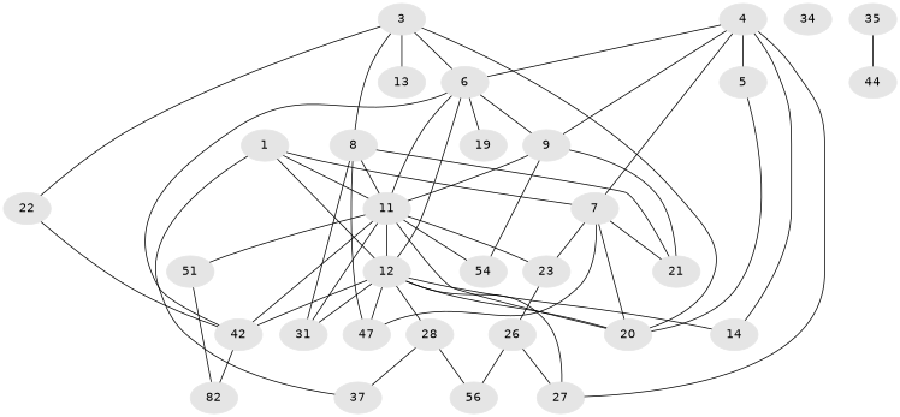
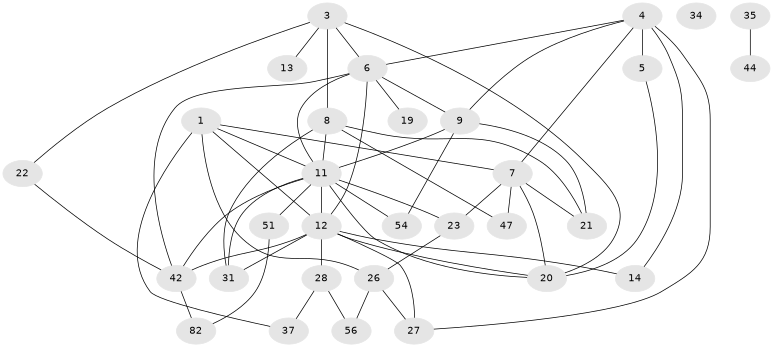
  graph {
    fontname="DejaVu Sans"
    node [color=gray90 fontname="DejaVu Sans" style=filled]
    edge [fontname="DejaVu Sans"]
    1 [super="+2"]
    7 [super="+64"]
    11 [super="+41+17+63+53+59"]
    12 [super="+29"]
    26
    37
    20 [super="+58"]
    21 [super="+32"]
    23
    47
    42 [super="+43"]
    31 [super="+38"]
    54
    51
    14 [super="+18"]
    27
    28 [super="+46"]
    56
    3 [super="+50"]
    6 [super="+25"]
    8 [super="+10"]
    13
    22 [super="+39"]
    9 [super="+30+24"]
    19
    4 [super="+60"]
    5 [super="+45"]
    n28 [label=82]
    34
    35
    44
    1 -- 7
    1 -- 11
    1 -- 12
+   1 -- 26
    1 -- 37
    7 -- 20
    7 -- 21
    7 -- 23
    7 -- 47
    11 -- 12 [weight=3]
    11 -- 20
    11 -- 23
    11 -- 42
    11 -- 31
    11 -- 54
    11 -- 51
    12 -- 20
-   12 -- 47
    12 -- 42 [weight=2]
    12 -- 31
    12 -- 14
    12 -- 27
    12 -- 28 [weight=2]
    26 -- 27
    26 -- 56
    23 -- 26
    42 -- n28
    51 -- n28
    28 -- 37
    28 -- 56
    3 -- 20
    3 -- 6
    3 -- 8
    3 -- 13
    3 -- 22
    6 -- 11 [weight=2]
    6 -- 12
    6 -- 42
    6 -- 9 [weight=2]
    6 -- 19
    8 -- 11 [weight=2]
    8 -- 21
    8 -- 47
    8 -- 31
    22 -- 42
    9 -- 11
    9 -- 21
    9 -- 54
    4 -- 7
    4 -- 14
    4 -- 27
    4 -- 6
    4 -- 9
    4 -- 5 [weight=2]
    5 -- 20
    35 -- 44
  }
